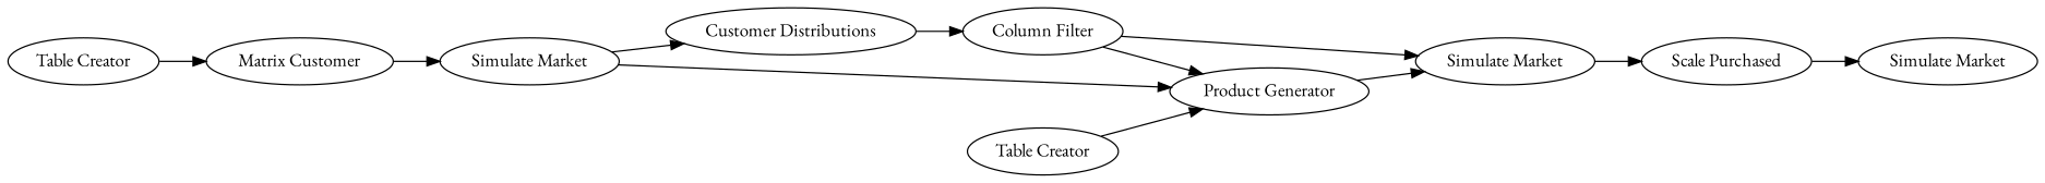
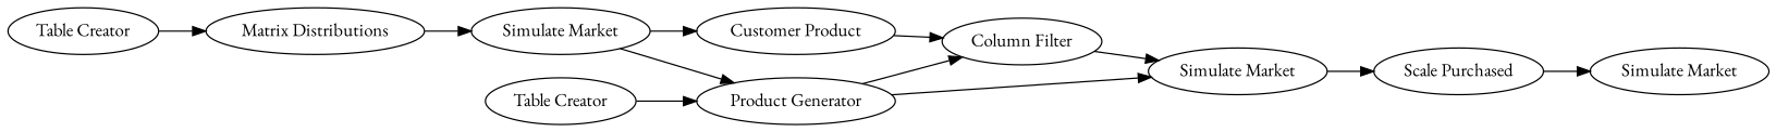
  digraph {
    fontname="EB Garamond"
    rankdir=LR
    node [fontname="EB Garamond"]
    edge [fontname="EB Garamond"]
-   n1 [label="Customer Distributions"]
+   n1 [label="Customer Product"]
    n2 [label="Column Filter"]
    n3 [label="Product Generator"]
    n4 [label="Simulate Market"]
    n5 [label="Simulate Market"]
    n6 [label="Simulate Market"]
    n7 [label="Scale Purchased"]
    n8 [label="Table Creator"]
-   n9 [label="Matrix Customer"]
+   n9 [label="Matrix Distributions"]
    n10 [label="Table Creator"]
    n1 -> n2
    n2 -> n4
-   n2 -> n3
+   n3 -> n2
    n3 -> n4
    n4 -> n7
    n5 -> n1
    n5 -> n3
    n7 -> n6
    n8 -> n3
    n9 -> n5
    n10 -> n9
  }
